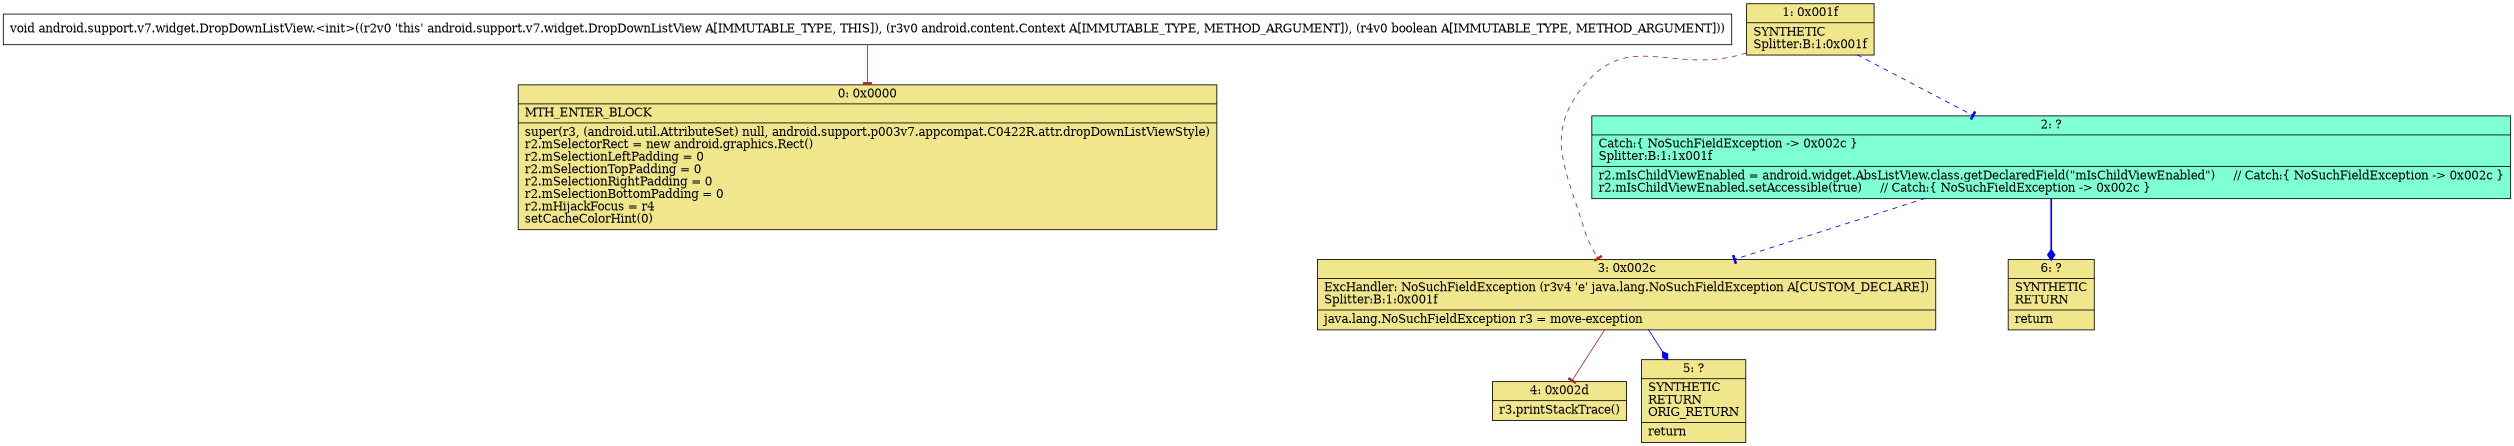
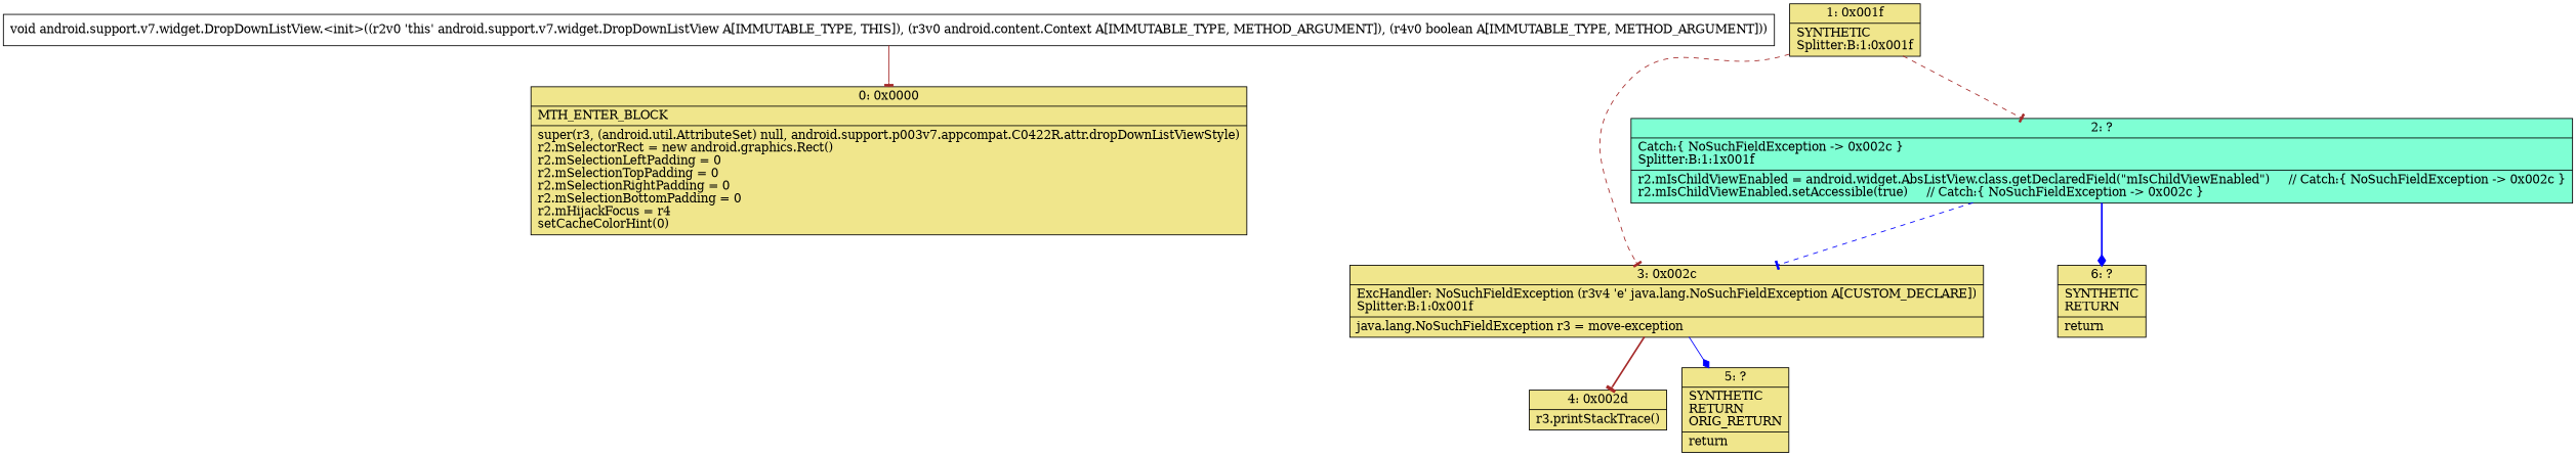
  digraph {
    node [fillcolor=khaki shape=record style=filled]
    edge [arrowhead=tee color=blue style=dashed]
    n1 [label="{0\:\ 0x0000|MTH_ENTER_BLOCK\l|super(r3, (android.util.AttributeSet) null, android.support.p003v7.appcompat.C0422R.attr.dropDownListViewStyle)\lr2.mSelectorRect = new android.graphics.Rect()\lr2.mSelectionLeftPadding = 0\lr2.mSelectionTopPadding = 0\lr2.mSelectionRightPadding = 0\lr2.mSelectionBottomPadding = 0\lr2.mHijackFocus = r4\lsetCacheColorHint(0)\l}"]
    n2 [label="{1\:\ 0x001f|SYNTHETIC\lSplitter:B:1:0x001f\l}"]
    n3 [fillcolor=aquamarine label="{2\:\ ?|Catch:\{ NoSuchFieldException \-\> 0x002c \}\lSplitter:B:1:1x001f\l|r2.mIsChildViewEnabled = android.widget.AbsListView.class.getDeclaredField(\"mIsChildViewEnabled\")     \/\/ Catch:\{ NoSuchFieldException \-\> 0x002c \}\lr2.mIsChildViewEnabled.setAccessible(true)     \/\/ Catch:\{ NoSuchFieldException \-\> 0x002c \}\l}"]
    n4 [label="{3\:\ 0x002c|ExcHandler: NoSuchFieldException (r3v4 'e' java.lang.NoSuchFieldException A[CUSTOM_DECLARE])\lSplitter:B:1:0x001f\l|java.lang.NoSuchFieldException r3 = move\-exception\l}"]
    n5 [label="{6\:\ ?|SYNTHETIC\lRETURN\l|return\l}"]
    n6 [label="{4\:\ 0x002d|r3.printStackTrace()\l}"]
    n7 [label="{5\:\ ?|SYNTHETIC\lRETURN\lORIG_RETURN\l|return\l}"]
    n8 [fillcolor=white label="{void android.support.v7.widget.DropDownListView.\<init\>((r2v0 'this' android.support.v7.widget.DropDownListView A[IMMUTABLE_TYPE, THIS]), (r3v0 android.content.Context A[IMMUTABLE_TYPE, METHOD_ARGUMENT]), (r4v0 boolean A[IMMUTABLE_TYPE, METHOD_ARGUMENT])) }"]
-   n2 -> n3
+   n2 -> n3 [color=brown]
    n2 -> n4 [color=brown]
    n3 -> n4
    n3 -> n5 [arrowhead=diamond style=bold]
-   n4 -> n6 [color=brown style=solid]
+   n4 -> n6 [color=brown style=bold]
    n4 -> n7 [arrowhead=diamond style=solid]
    n8 -> n1 [color=brown style=solid]
  }
